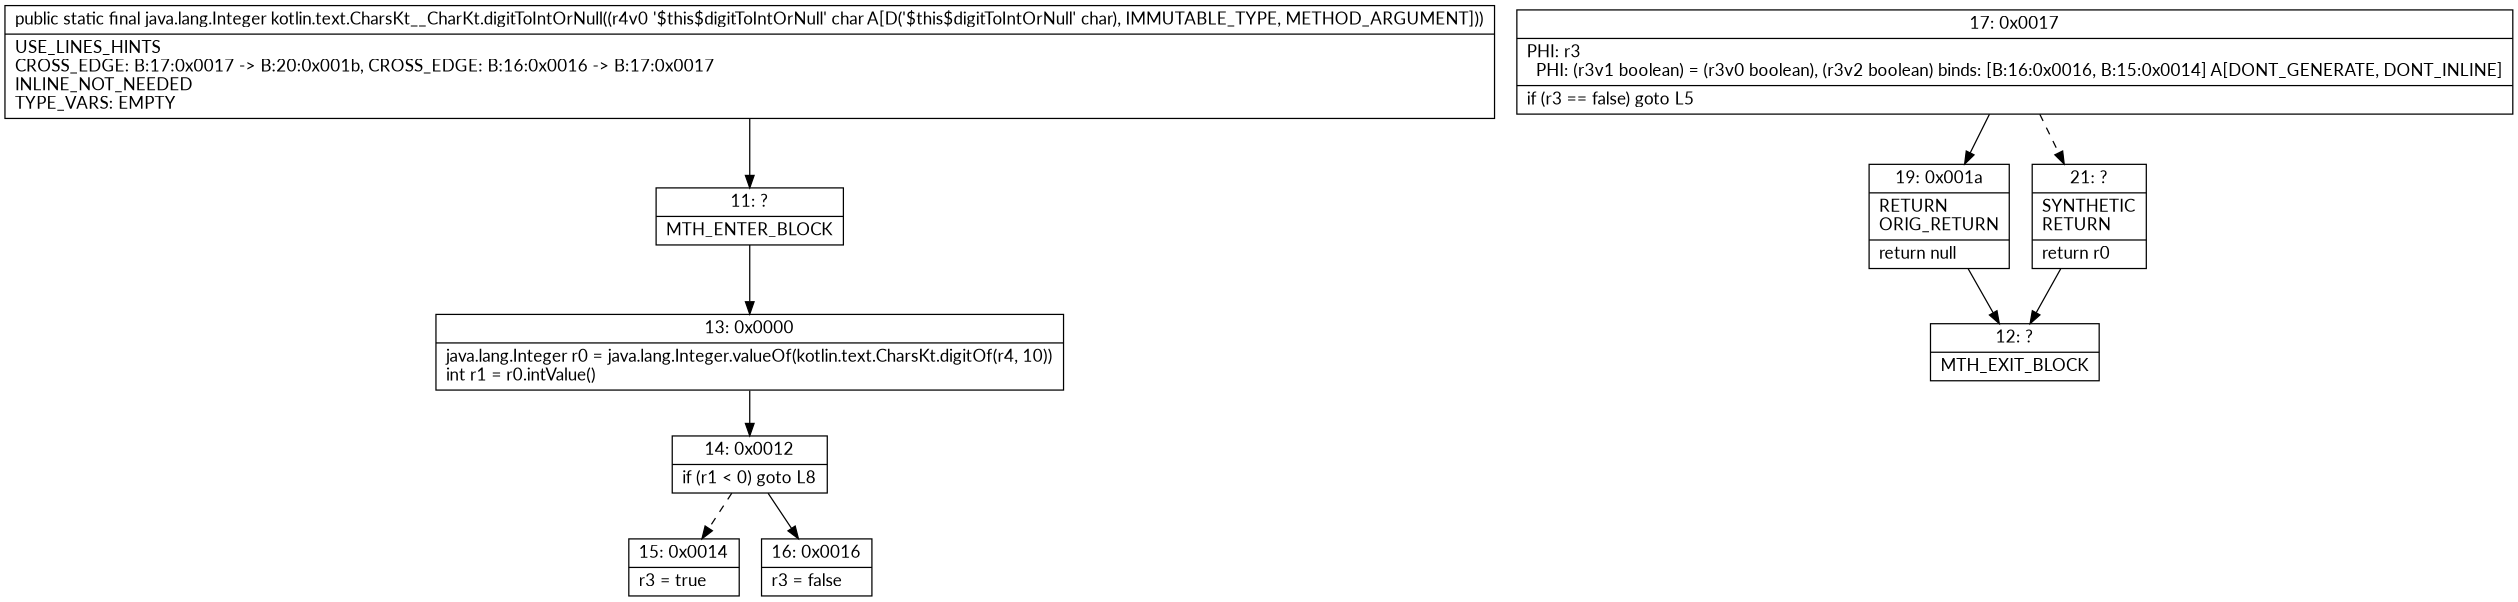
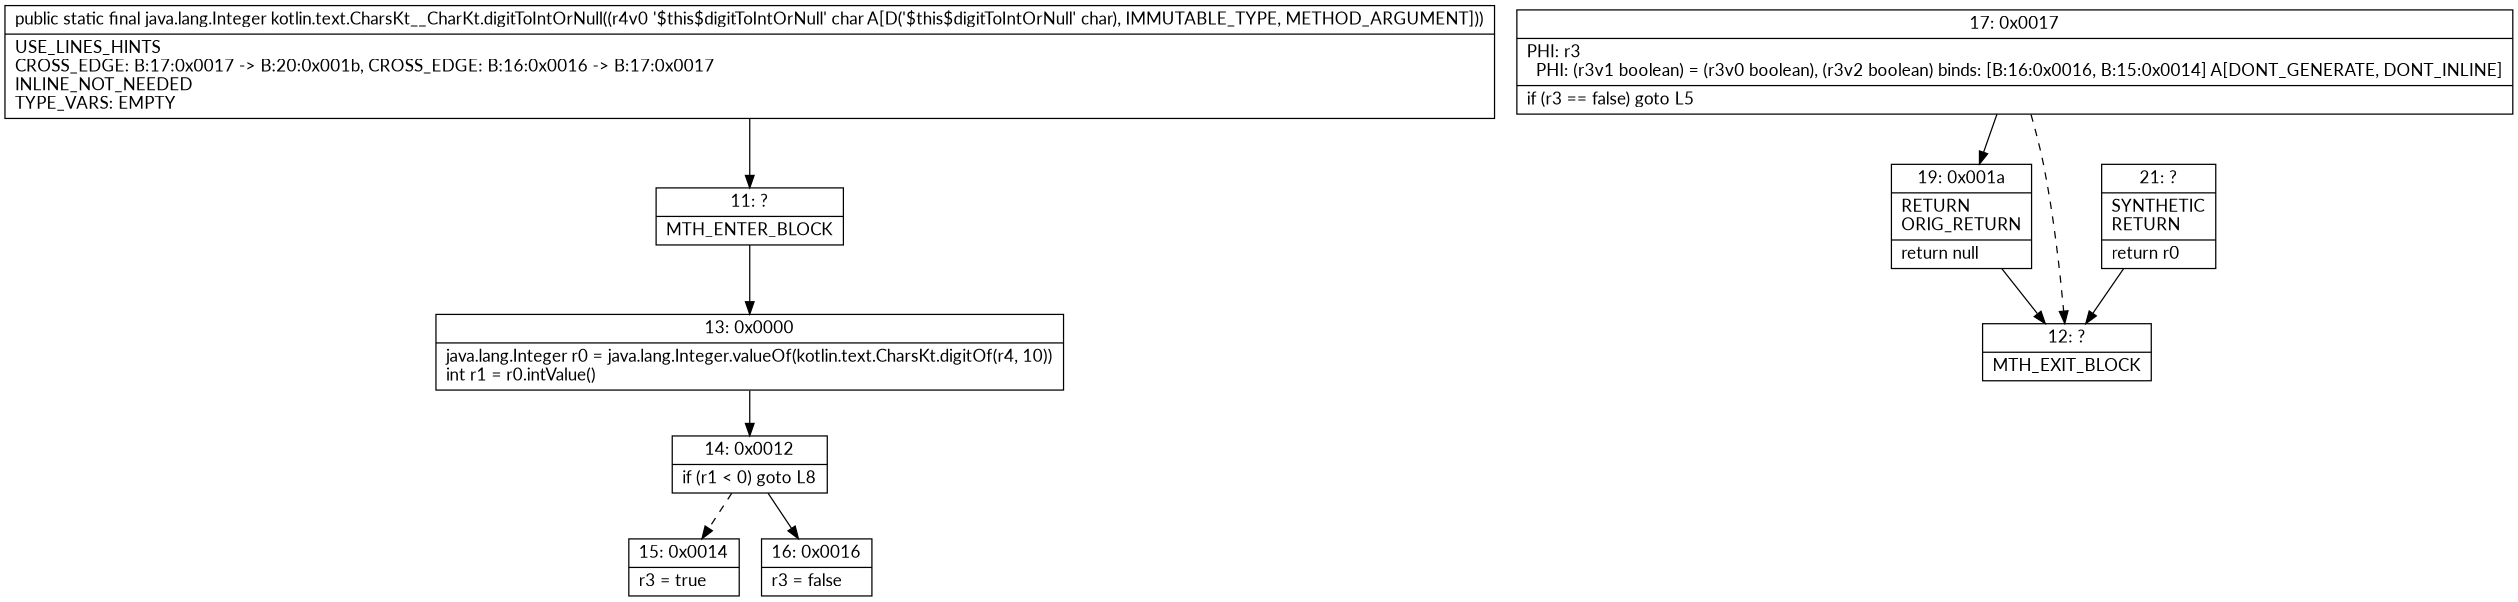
  digraph {
    fontname=Lato
    node [fontname=Lato shape=record]
    edge [fontname=Lato]
    n1 [label="{11\:\ ?|MTH_ENTER_BLOCK\l}"]
    n2 [label="{13\:\ 0x0000|java.lang.Integer r0 = java.lang.Integer.valueOf(kotlin.text.CharsKt.digitOf(r4, 10))\lint r1 = r0.intValue()\l}"]
    n3 [label="{14\:\ 0x0012|if (r1 \< 0) goto L8\l}"]
    n4 [label="{15\:\ 0x0014|r3 = true\l}"]
    n5 [label="{16\:\ 0x0016|r3 = false\l}"]
    n6 [label="{17\:\ 0x0017|PHI: r3 \l  PHI: (r3v1 boolean) = (r3v0 boolean), (r3v2 boolean) binds: [B:16:0x0016, B:15:0x0014] A[DONT_GENERATE, DONT_INLINE]\l|if (r3 == false) goto L5\l}"]
    n7 [label="{19\:\ 0x001a|RETURN\lORIG_RETURN\l|return null\l}"]
    n8 [label="{21\:\ ?|SYNTHETIC\lRETURN\l|return r0\l}"]
    n9 [label="{12\:\ ?|MTH_EXIT_BLOCK\l}"]
    n10 [label="{public static final java.lang.Integer kotlin.text.CharsKt__CharKt.digitToIntOrNull((r4v0 '$this$digitToIntOrNull' char A[D('$this$digitToIntOrNull' char), IMMUTABLE_TYPE, METHOD_ARGUMENT]))  | USE_LINES_HINTS\lCROSS_EDGE: B:17:0x0017 \-\> B:20:0x001b, CROSS_EDGE: B:16:0x0016 \-\> B:17:0x0017\lINLINE_NOT_NEEDED\lTYPE_VARS: EMPTY\l}"]
    n1 -> n2
    n2 -> n3
    n3 -> n4 [style=dashed]
    n3 -> n5
    n6 -> n7
-   n6 -> n8 [style=dashed]
+   n6 -> n9 [style=dashed]
    n7 -> n9
    n8 -> n9
    n10 -> n1
  }
